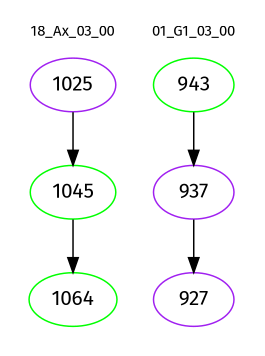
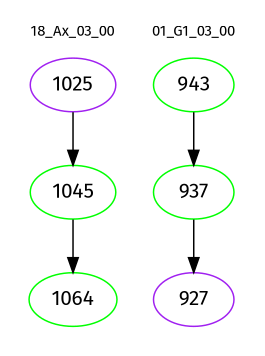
  digraph {
    fontname="Fira Sans"
    node [color=green fontname="Fira Sans"]
    edge [color=black fontname="Fira Sans"]
    n1 [label=1045]
    n2 [label=1064]
    n3 [color=purple label=1025]
-   n4 [color=purple label=937]
+   n4 [label=937]
    n5 [label=943]
    n6 [color=purple label=927]
    subgraph cluster_1 {
      color=white
      fontsize=10
      label="18_Ax_03_00"
      n1
      n2
      n3
    }
    subgraph cluster_2 {
      color=white
      fontsize=10
      label="01_G1_03_00"
      n4
      n5
      n6
    }
    n1 -> n2
    n3 -> n1
    n4 -> n6
    n5 -> n4
  }
